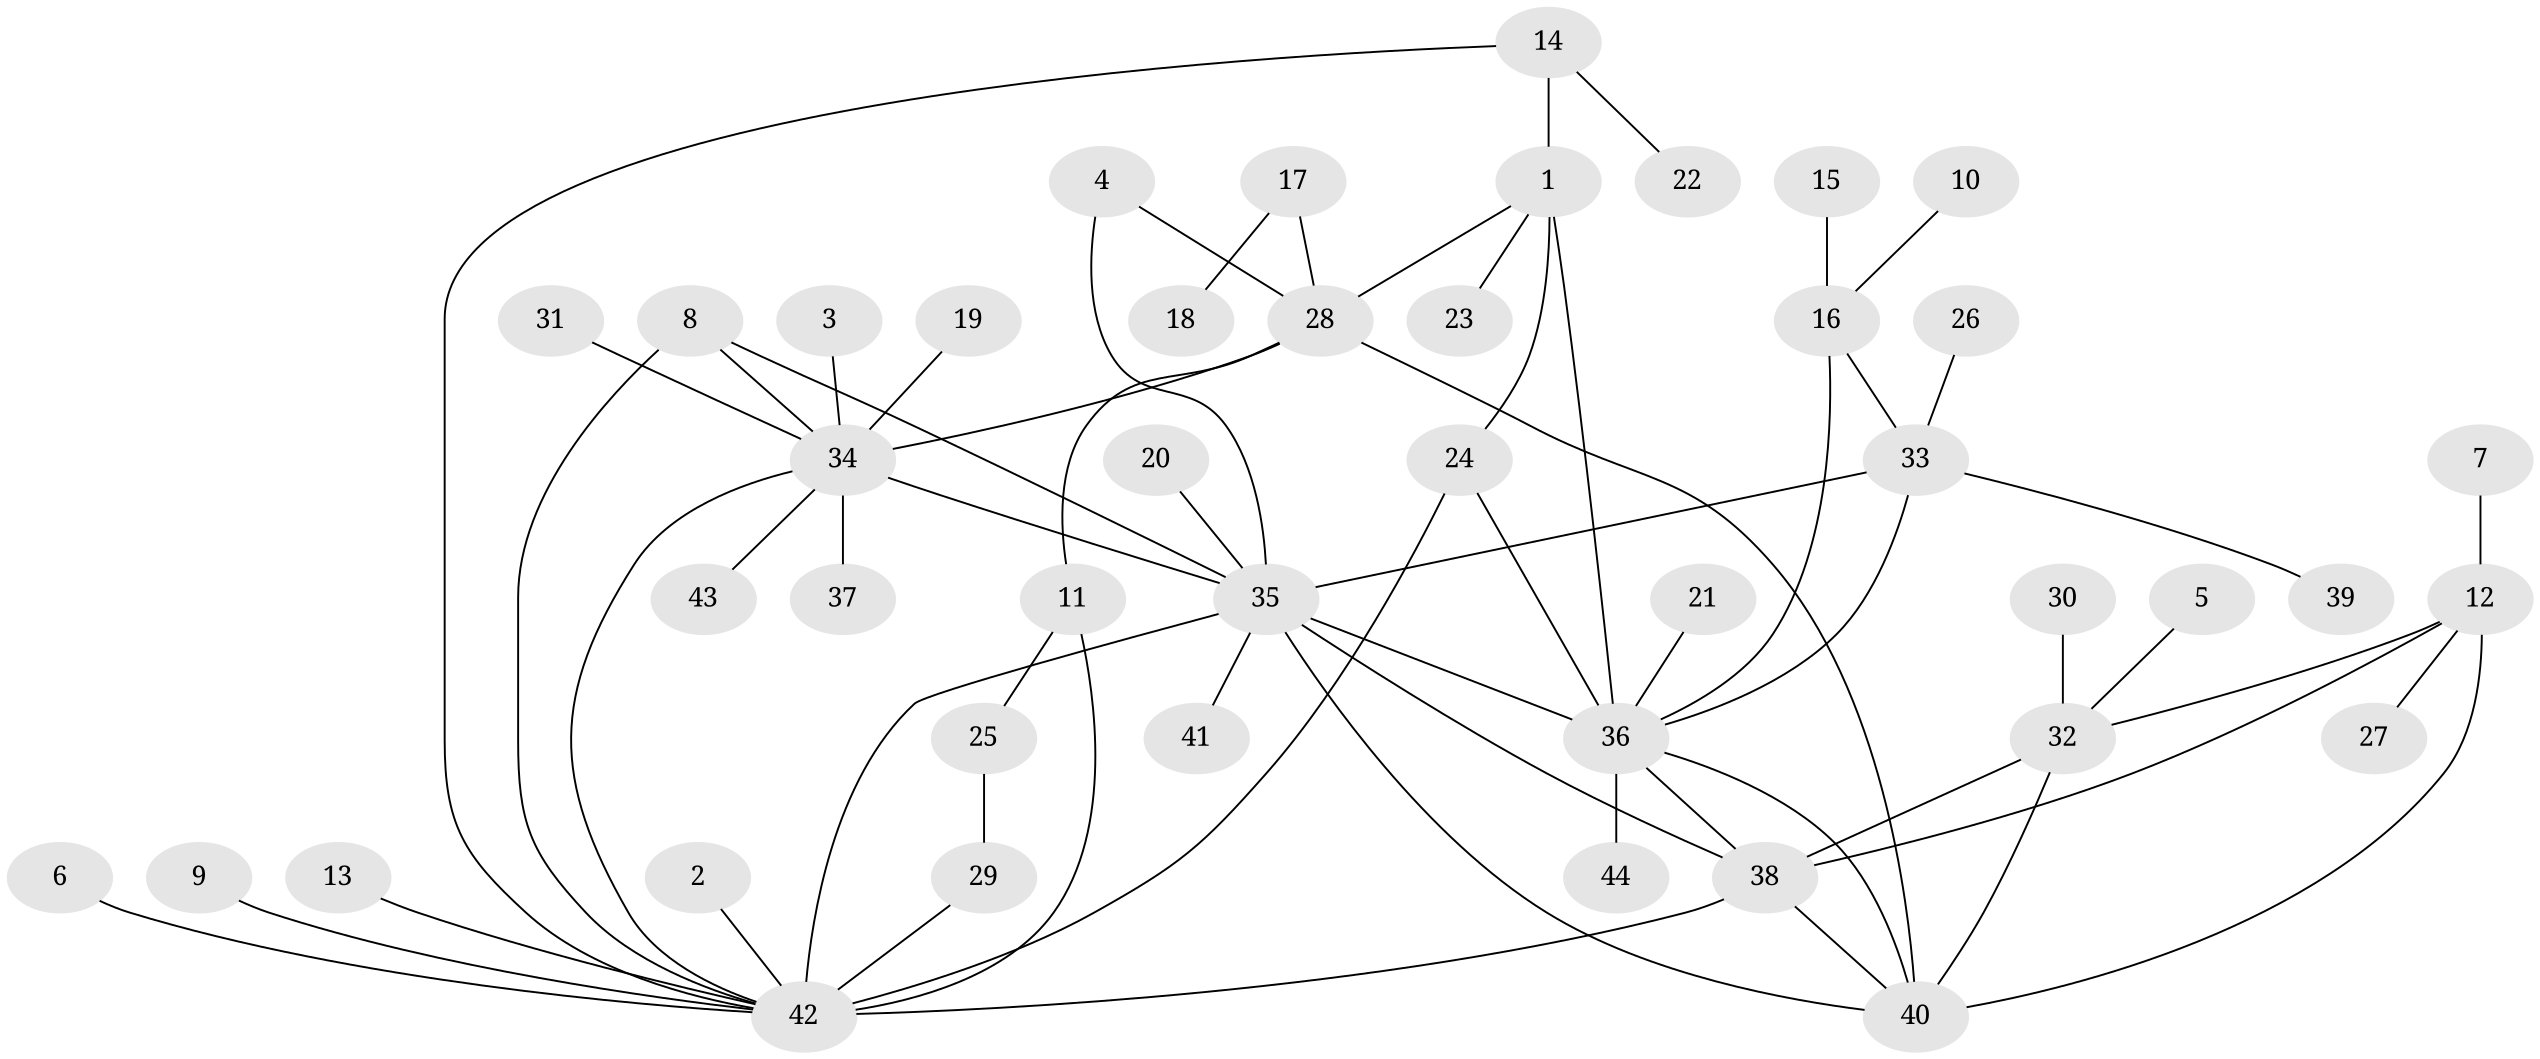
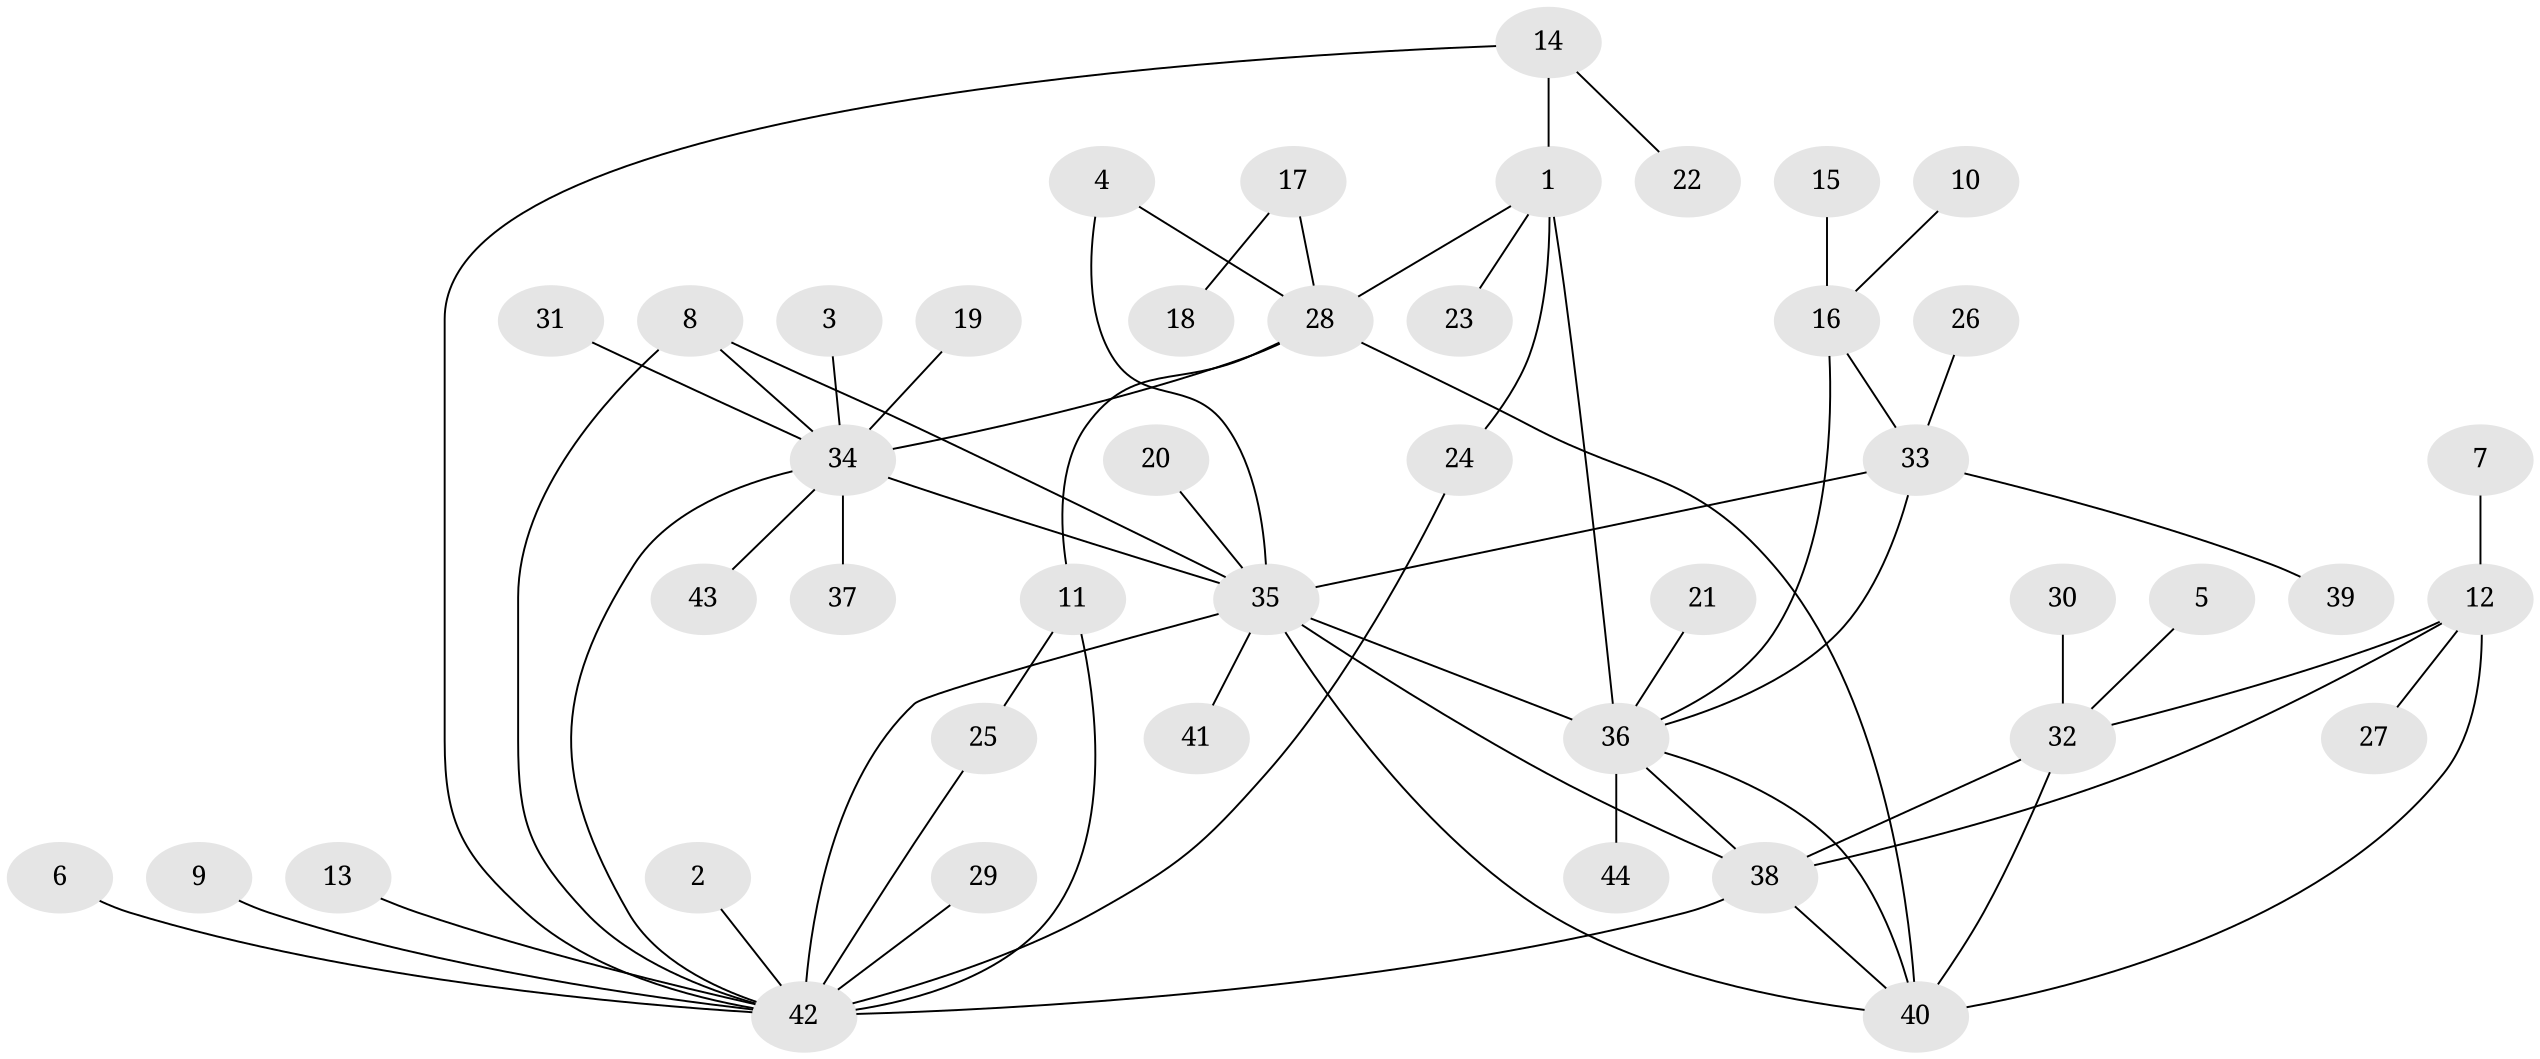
  graph {
    fontname="Noto Serif"
    node [color=gray90 fontname="Noto Serif" style=filled]
    edge [fontname="Noto Serif" weight=1.0]
    1
    23
    24
    28
    36
    42
    34
    11
    40
    38
    44
    2
    3
    35
    37
    43
    4
    41
    5
    32
    6
    7
    12
    27
    8
    9
    10
    16
    33
    25
    13
    14
    22
    15
    39
    17
    18
    19
    20
    21
    26
    29
    30
    31
    1 -- 23
    1 -- 24 [weight=2.0]
    1 -- 28
    1 -- 36 [weight=2.0]
-   24 -- 36
    24 -- 42
    28 -- 34 [weight=2.0]
    28 -- 11
    28 -- 40
    36 -- 40
    36 -- 38
    36 -- 44
    34 -- 42
    34 -- 35
    34 -- 37 [weight=2.0]
    34 -- 43
    11 -- 42 [weight=2.0]
    11 -- 25
    38 -- 42
    38 -- 40
    2 -- 42
    3 -- 34
    35 -- 36 [weight=2.0]
    35 -- 42
    35 -- 40
    35 -- 38
    35 -- 41
    4 -- 28
    4 -- 35
    5 -- 32
    32 -- 40
    32 -- 38
    6 -- 42
    7 -- 12
    12 -- 40
    12 -- 38
    12 -- 32
    12 -- 27
    8 -- 42
    8 -- 34
    8 -- 35
    9 -- 42
    10 -- 16
    16 -- 36
    16 -- 33
    33 -- 36
    33 -- 35 [weight=2.0]
    33 -- 39
-   25 -- 29 [weight=2.0]
+   25 -- 42 [weight=2.0]
    13 -- 42
    14 -- 1
    14 -- 42
    14 -- 22
    15 -- 16
    17 -- 28
    17 -- 18
    19 -- 34
    20 -- 35
    21 -- 36
    26 -- 33
    29 -- 42
    30 -- 32
    31 -- 34
  }
